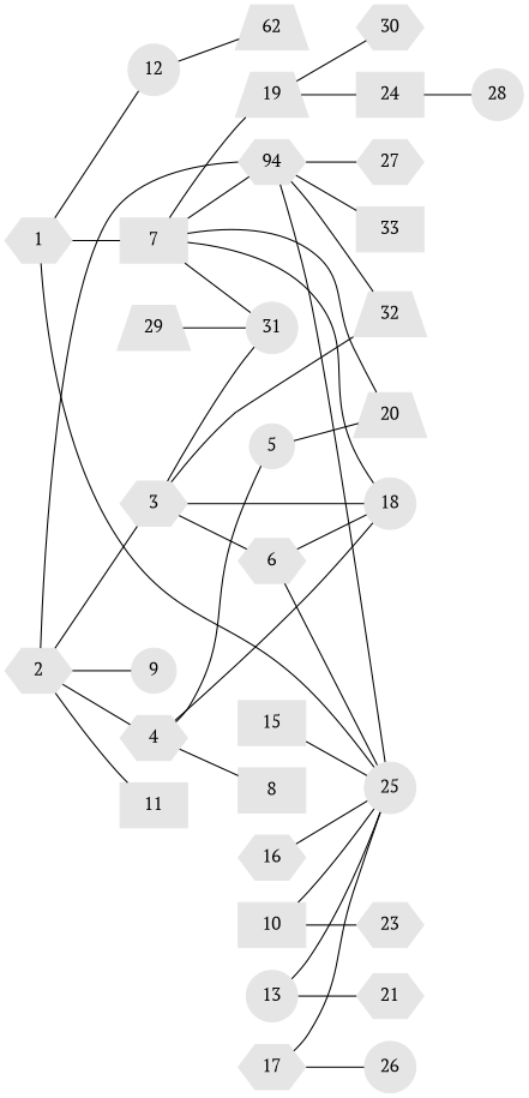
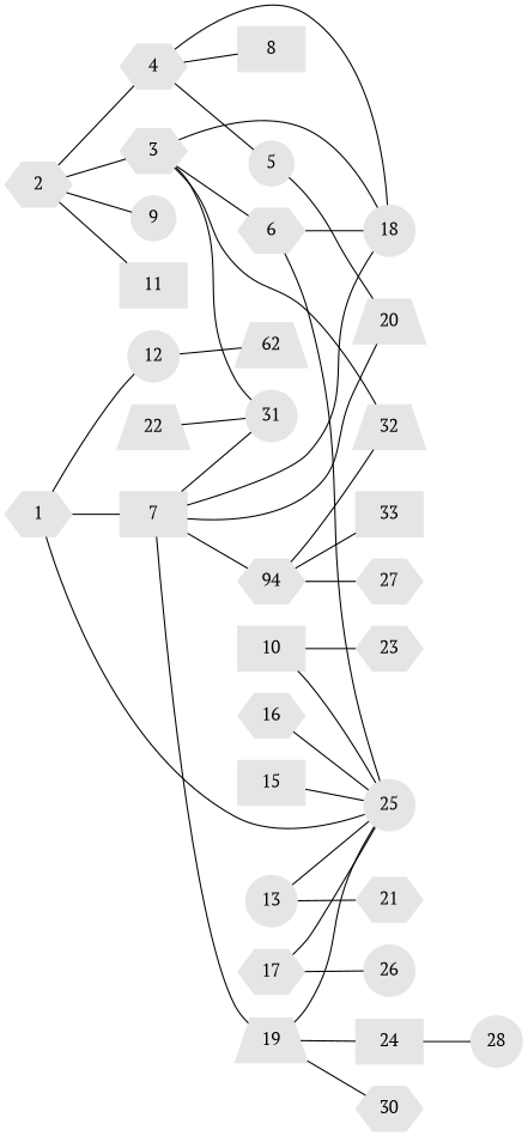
  graph {
    fontname="PT Serif"
    rankdir=LR
    node [color=gray90 fontname="PT Serif" shape=hexagon style=filled]
    edge [fontname="PT Serif" weight=1.0]
    7 [shape=box]
    1
    12 [shape=circle]
    25 [shape=circle]
    n5 [label=94]
    18 [shape=circle]
    31 [shape=circle]
    20 [shape=trapezium]
    19 [shape=trapezium]
    n10 [label=62 shape=trapezium]
    2
    3
    4
    9 [shape=circle]
    11 [shape=box]
    6
    32 [shape=trapezium]
    5 [shape=circle]
    8 [shape=box]
    27
    33 [shape=box]
    24 [shape=box]
    30
    10 [shape=box]
    23
    13 [shape=circle]
    21
    15 [shape=box]
    16
    17
    26 [shape=circle]
    28 [shape=circle]
-   29 [shape=trapezium]
+   29 [shape=trapezium label=22]
    7 -- n5
    7 -- 18 [weight=2.0]
    7 -- 31
    7 -- 20
    7 -- 19
    1 -- 7
    1 -- 12
    1 -- 25
    12 -- n10
-   n5 -- 25
+   19 -- 25
    n5 -- 32
    n5 -- 27
    n5 -- 33
    19 -- 24
    19 -- 30
-   2 -- n5
    2 -- 3
    2 -- 4
    2 -- 9
    2 -- 11
    3 -- 18
    3 -- 31
    3 -- 6
    3 -- 32
    4 -- 18
    4 -- 5
    4 -- 8
    6 -- 25
    6 -- 18
    5 -- 20
    24 -- 28
    10 -- 25
    10 -- 23
    13 -- 25
    13 -- 21
    15 -- 25
    16 -- 25
    17 -- 25
    17 -- 26
    29 -- 31
  }
